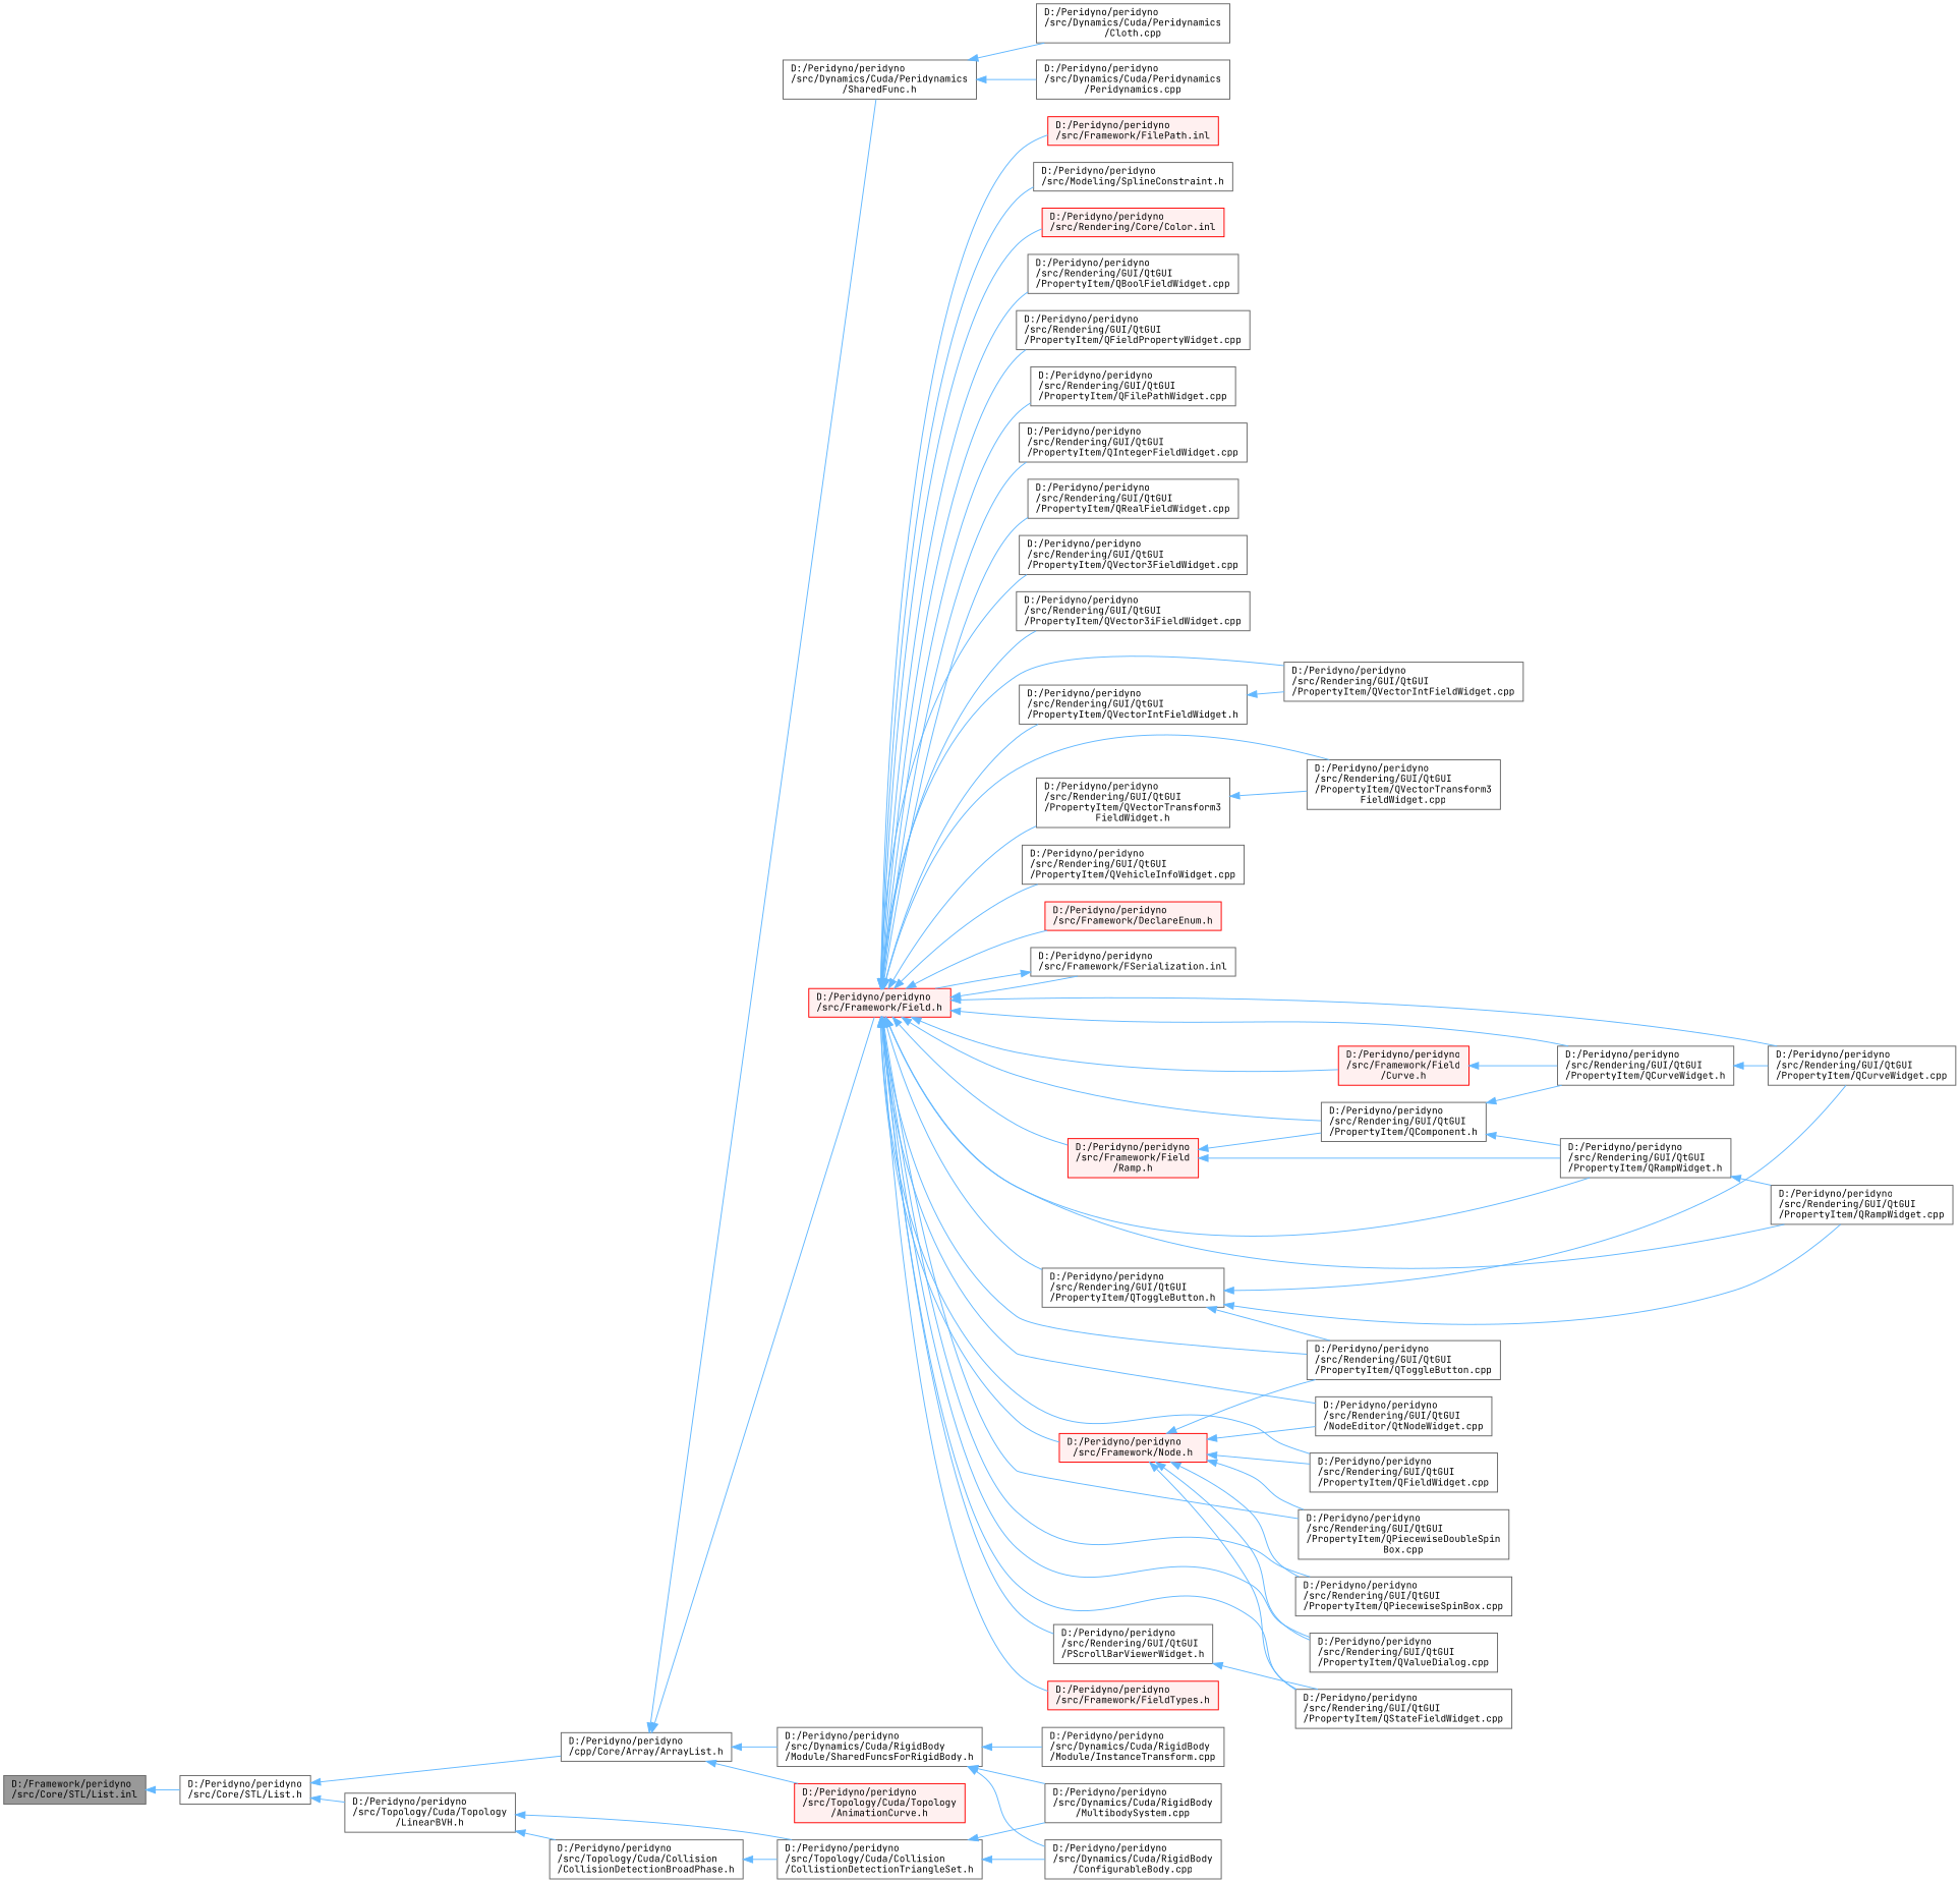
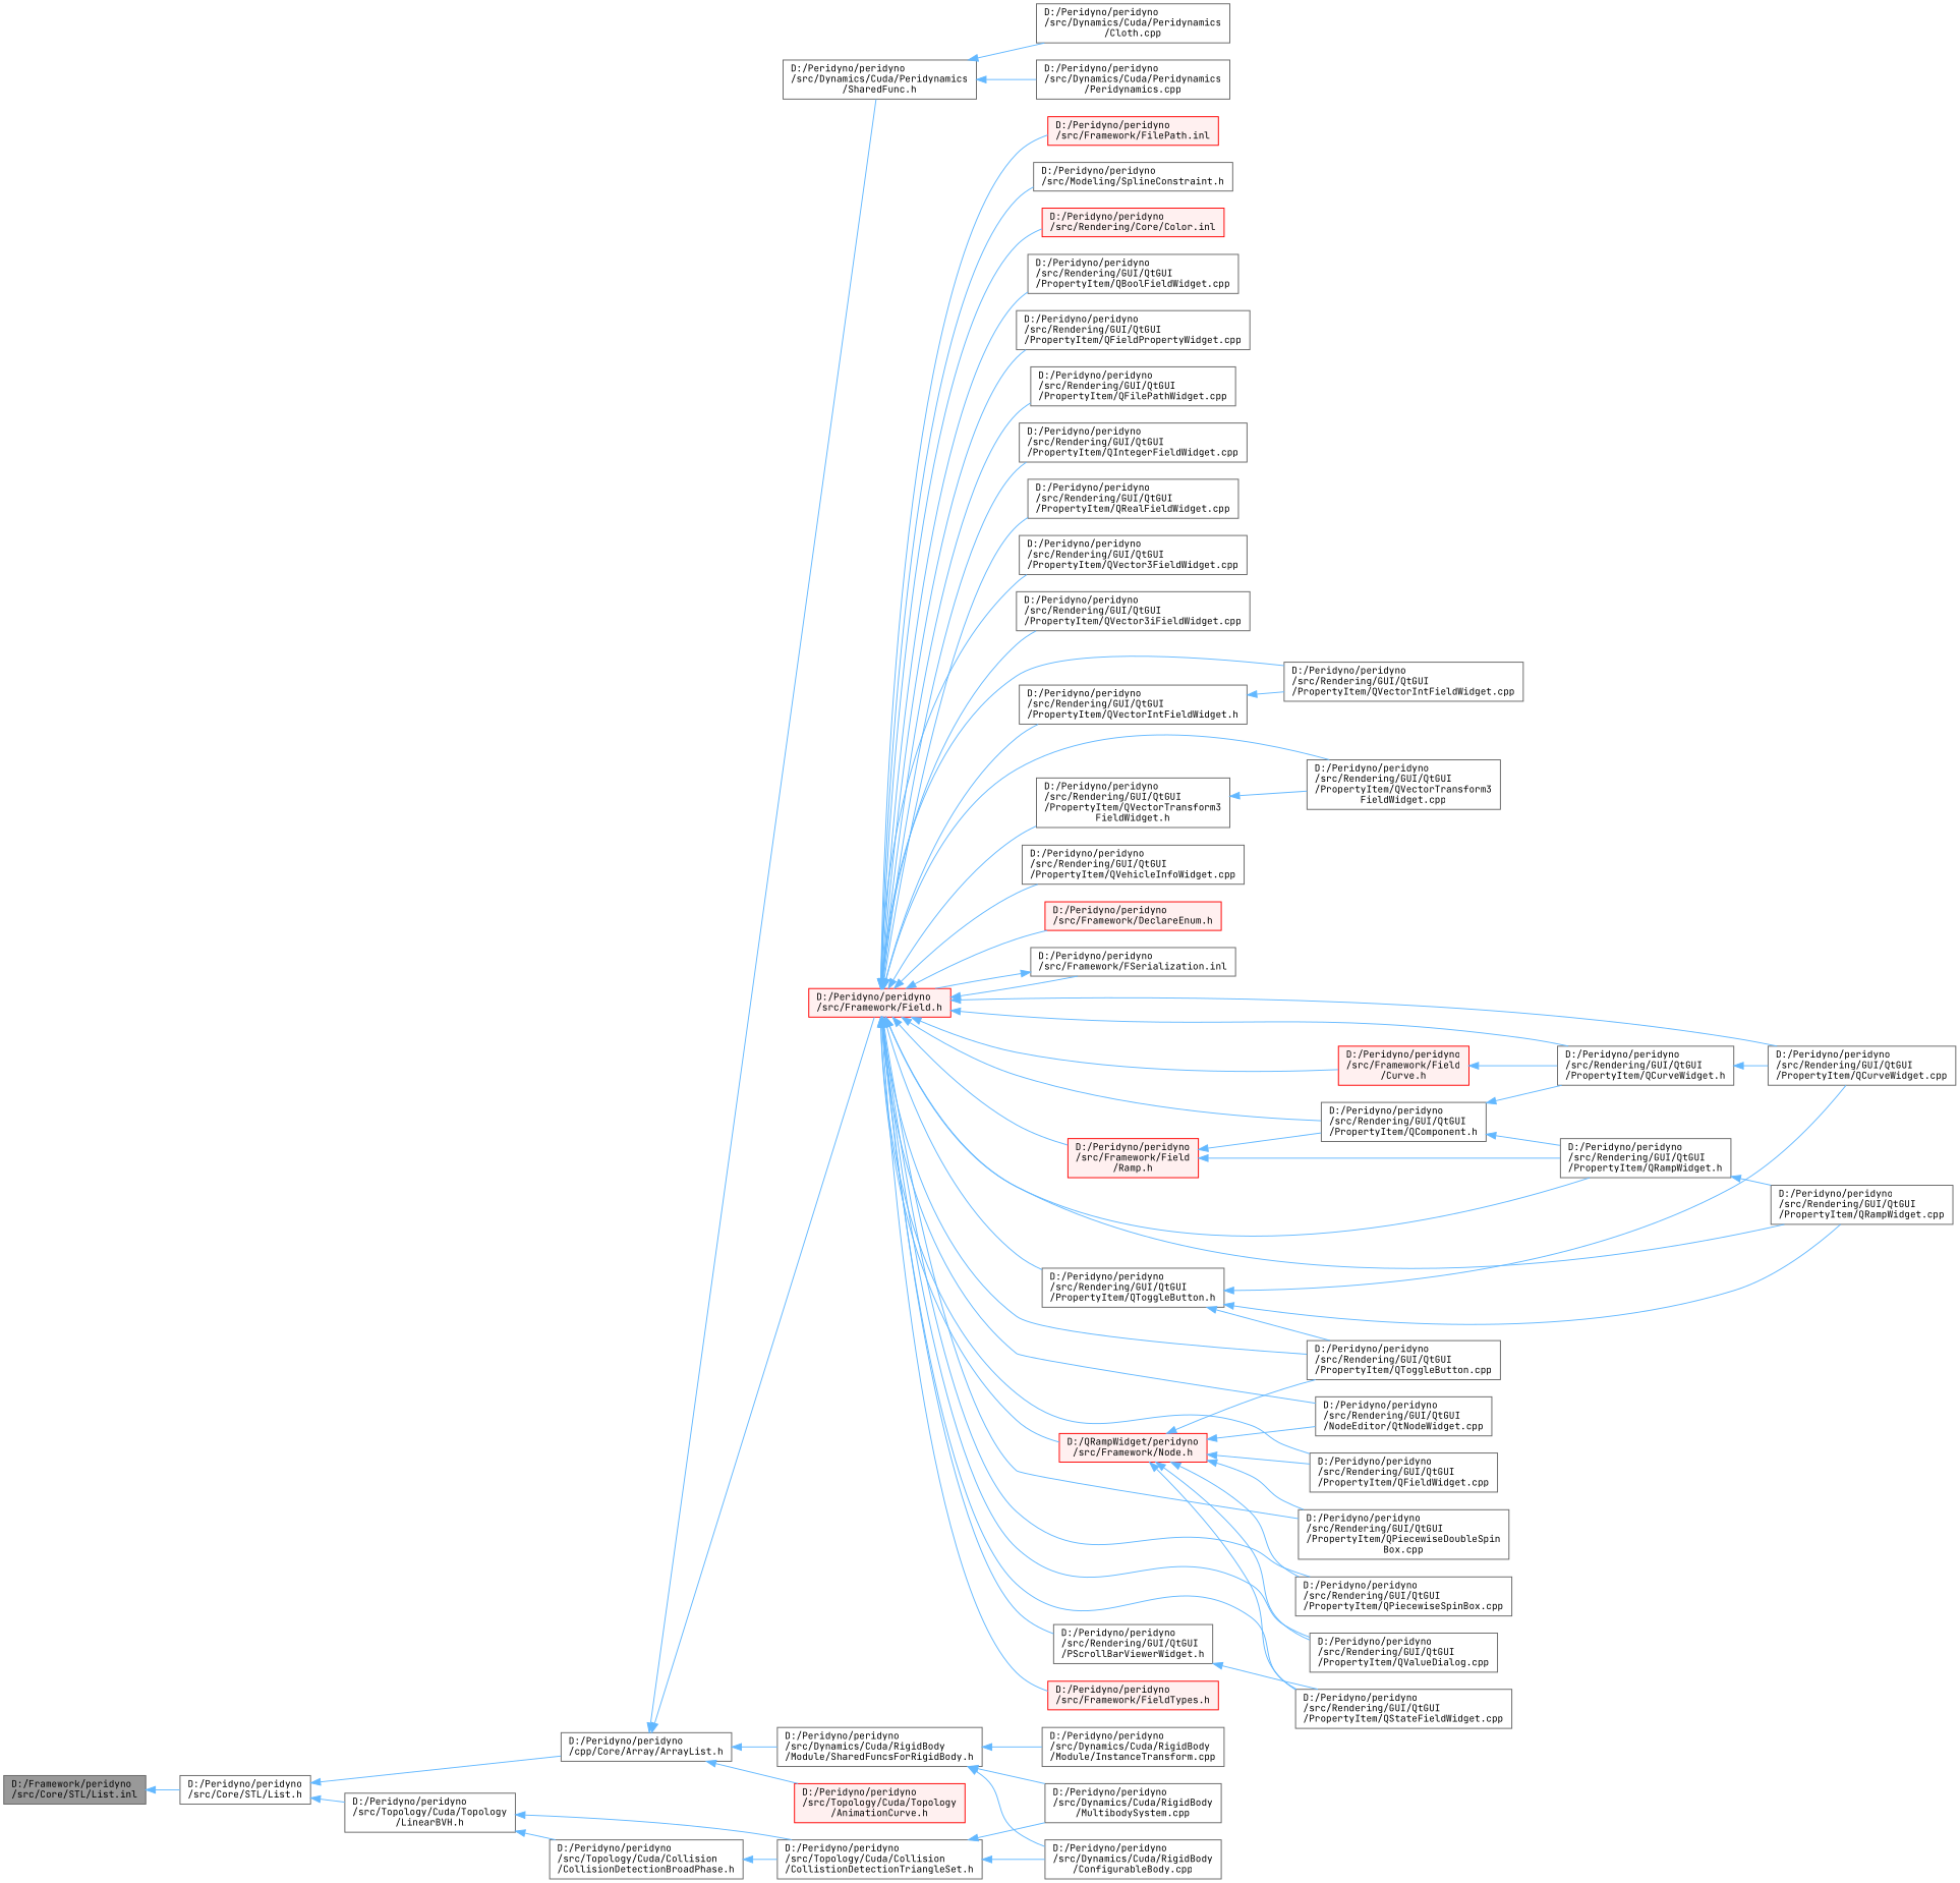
  digraph {
    fontname="JetBrains Mono"
    rankdir=LR
    node [color=grey40 fillcolor=white fontname="JetBrains Mono" fontsize=10 shape=box style=filled]
    edge [color=steelblue1 dir=back fontname="JetBrains Mono" fontsize=10 labelfontname=Helvetica labelfontsize=10 style=solid]
    n1 [color=gray40 fillcolor=grey60 fontcolor=black height=0.2 label="D:/Framework/peridyno\l/src/Core/STL/List.inl" width=0.4]
    n2 [height=0.2 label="D:/Peridyno/peridyno\l/src/Core/STL/List.h" width=0.4]
    n3 [height=0.2 label="D:/Peridyno/peridyno\l/cpp/Core/Array/ArrayList.h" width=0.4]
    n4 [height=0.2 label="D:/Peridyno/peridyno\l/src/Topology/Cuda/Topology\l/LinearBVH.h" width=0.4]
    n5 [height=0.2 label="D:/Peridyno/peridyno\l/src/Dynamics/Cuda/Peridynamics\l/SharedFunc.h" width=0.4]
    n6 [height=0.2 label="D:/Peridyno/peridyno\l/src/Dynamics/Cuda/RigidBody\l/Module/SharedFuncsForRigidBody.h" width=0.4]
    n7 [color=red fillcolor="#FFF0F0" height=0.2 label="D:/Peridyno/peridyno\l/src/Framework/Field.h" width=0.4]
    n8 [color=red fillcolor="#FFF0F0" height=0.2 label="D:/Peridyno/peridyno\l/src/Topology/Cuda/Topology\l/AnimationCurve.h" width=0.4]
    n9 [height=0.2 label="D:/Peridyno/peridyno\l/src/Topology/Cuda/Collision\l/CollisionDetectionBroadPhase.h" width=0.4]
    n10 [height=0.2 label="D:/Peridyno/peridyno\l/src/Topology/Cuda/Collision\l/CollistionDetectionTriangleSet.h" width=0.4]
    n11 [height=0.2 label="D:/Peridyno/peridyno\l/src/Dynamics/Cuda/Peridynamics\l/Cloth.cpp" width=0.4]
    n12 [height=0.2 label="D:/Peridyno/peridyno\l/src/Dynamics/Cuda/Peridynamics\l/Peridynamics.cpp" width=0.4]
    n13 [height=0.2 label="D:/Peridyno/peridyno\l/src/Dynamics/Cuda/RigidBody\l/ConfigurableBody.cpp" width=0.4]
    n14 [height=0.2 label="D:/Peridyno/peridyno\l/src/Dynamics/Cuda/RigidBody\l/Module/InstanceTransform.cpp" width=0.4]
    n15 [height=0.2 label="D:/Peridyno/peridyno\l/src/Dynamics/Cuda/RigidBody\l/MultibodySystem.cpp" width=0.4]
    n16 [color=red fillcolor="#FFF0F0" height=0.2 label="D:/Peridyno/peridyno\l/src/Framework/DeclareEnum.h" width=0.4]
    n17 [height=0.2 label="D:/Peridyno/peridyno\l/src/Framework/FSerialization.inl" width=0.4]
    n18 [color=red fillcolor="#FFF0F0" height=0.2 label="D:/Peridyno/peridyno\l/src/Framework/Field\l/Curve.h" width=0.4]
    n19 [height=0.2 label="D:/Peridyno/peridyno\l/src/Rendering/GUI/QtGUI\l/PropertyItem/QCurveWidget.h" width=0.4]
    n20 [height=0.2 label="D:/Peridyno/peridyno\l/src/Rendering/GUI/QtGUI\l/PropertyItem/QCurveWidget.cpp" width=0.4]
    n21 [color=red fillcolor="#FFF0F0" height=0.2 label="D:/Peridyno/peridyno\l/src/Framework/Field\l/Ramp.h" width=0.4]
    n22 [height=0.2 label="D:/Peridyno/peridyno\l/src/Rendering/GUI/QtGUI\l/PropertyItem/QComponent.h" width=0.4]
    n23 [height=0.2 label="D:/Peridyno/peridyno\l/src/Rendering/GUI/QtGUI\l/PropertyItem/QRampWidget.h" width=0.4]
    n24 [height=0.2 label="D:/Peridyno/peridyno\l/src/Rendering/GUI/QtGUI\l/PropertyItem/QRampWidget.cpp" width=0.4]
    n25 [color=red fillcolor="#FFF0F0" height=0.2 label="D:/Peridyno/peridyno\l/src/Framework/FieldTypes.h" width=0.4]
    n26 [color=red fillcolor="#FFF0F0" height=0.2 label="D:/Peridyno/peridyno\l/src/Framework/FilePath.inl" width=0.4]
-   n27 [color=red fillcolor="#FFF0F0" height=0.2 label="D:/Peridyno/peridyno\l/src/Framework/Node.h" width=0.4]
+   n27 [color=red fillcolor="#FFF0F0" height=0.2 label="D:/QRampWidget/peridyno\l/src/Framework/Node.h" width=0.4]
    n28 [height=0.2 label="D:/Peridyno/peridyno\l/src/Rendering/GUI/QtGUI\l/NodeEditor/QtNodeWidget.cpp" width=0.4]
    n29 [height=0.2 label="D:/Peridyno/peridyno\l/src/Rendering/GUI/QtGUI\l/PropertyItem/QFieldWidget.cpp" width=0.4]
    n30 [height=0.2 label="D:/Peridyno/peridyno\l/src/Rendering/GUI/QtGUI\l/PropertyItem/QPiecewiseDoubleSpin\lBox.cpp" width=0.4]
    n31 [height=0.2 label="D:/Peridyno/peridyno\l/src/Rendering/GUI/QtGUI\l/PropertyItem/QPiecewiseSpinBox.cpp" width=0.4]
    n32 [height=0.2 label="D:/Peridyno/peridyno\l/src/Rendering/GUI/QtGUI\l/PropertyItem/QStateFieldWidget.cpp" width=0.4]
    n33 [height=0.2 label="D:/Peridyno/peridyno\l/src/Rendering/GUI/QtGUI\l/PropertyItem/QToggleButton.cpp" width=0.4]
    n34 [height=0.2 label="D:/Peridyno/peridyno\l/src/Rendering/GUI/QtGUI\l/PropertyItem/QValueDialog.cpp" width=0.4]
    n35 [height=0.2 label="D:/Peridyno/peridyno\l/src/Modeling/SplineConstraint.h" width=0.4]
    n36 [color=red fillcolor="#FFF0F0" height=0.2 label="D:/Peridyno/peridyno\l/src/Rendering/Core/Color.inl" width=0.4]
    n37 [height=0.2 label="D:/Peridyno/peridyno\l/src/Rendering/GUI/QtGUI\l/PScrollBarViewerWidget.h" width=0.4]
    n38 [height=0.2 label="D:/Peridyno/peridyno\l/src/Rendering/GUI/QtGUI\l/PropertyItem/QBoolFieldWidget.cpp" width=0.4]
    n39 [height=0.2 label="D:/Peridyno/peridyno\l/src/Rendering/GUI/QtGUI\l/PropertyItem/QFieldPropertyWidget.cpp" width=0.4]
    n40 [height=0.2 label="D:/Peridyno/peridyno\l/src/Rendering/GUI/QtGUI\l/PropertyItem/QFilePathWidget.cpp" width=0.4]
    n41 [height=0.2 label="D:/Peridyno/peridyno\l/src/Rendering/GUI/QtGUI\l/PropertyItem/QIntegerFieldWidget.cpp" width=0.4]
    n42 [height=0.2 label="D:/Peridyno/peridyno\l/src/Rendering/GUI/QtGUI\l/PropertyItem/QRealFieldWidget.cpp" width=0.4]
    n43 [height=0.2 label="D:/Peridyno/peridyno\l/src/Rendering/GUI/QtGUI\l/PropertyItem/QToggleButton.h" width=0.4]
    n44 [height=0.2 label="D:/Peridyno/peridyno\l/src/Rendering/GUI/QtGUI\l/PropertyItem/QVector3FieldWidget.cpp" width=0.4]
    n45 [height=0.2 label="D:/Peridyno/peridyno\l/src/Rendering/GUI/QtGUI\l/PropertyItem/QVector3iFieldWidget.cpp" width=0.4]
    n46 [height=0.2 label="D:/Peridyno/peridyno\l/src/Rendering/GUI/QtGUI\l/PropertyItem/QVectorIntFieldWidget.cpp" width=0.4]
    n47 [height=0.2 label="D:/Peridyno/peridyno\l/src/Rendering/GUI/QtGUI\l/PropertyItem/QVectorIntFieldWidget.h" width=0.4]
    n48 [height=0.2 label="D:/Peridyno/peridyno\l/src/Rendering/GUI/QtGUI\l/PropertyItem/QVectorTransform3\lFieldWidget.cpp" width=0.4]
    n49 [height=0.2 label="D:/Peridyno/peridyno\l/src/Rendering/GUI/QtGUI\l/PropertyItem/QVectorTransform3\lFieldWidget.h" width=0.4]
    n50 [height=0.2 label="D:/Peridyno/peridyno\l/src/Rendering/GUI/QtGUI\l/PropertyItem/QVehicleInfoWidget.cpp" width=0.4]
    n1 -> n2
    n2 -> n3
    n2 -> n4
    n3 -> n5
    n3 -> n6
    n3 -> n7
    n3 -> n8
    n4 -> n9
    n4 -> n10
    n5 -> n11
    n5 -> n12
    n6 -> n13
    n6 -> n14
    n6 -> n15
    n7 -> n16
    n7 -> n17
    n7 -> n18
    n7 -> n19
    n7 -> n20
    n7 -> n21
    n7 -> n22
    n7 -> n23
    n7 -> n24
    n7 -> n25
    n7 -> n26
    n7 -> n27
    n7 -> n28
    n7 -> n29
    n7 -> n30
    n7 -> n31
    n7 -> n32
    n7 -> n33
    n7 -> n34
    n7 -> n35
    n7 -> n36
    n7 -> n37
    n7 -> n38
    n7 -> n39
    n7 -> n40
    n7 -> n41
    n7 -> n42
    n7 -> n43
    n7 -> n44
    n7 -> n45
    n7 -> n46
    n7 -> n47
    n7 -> n48
    n7 -> n49
    n7 -> n50
    n9 -> n10
    n10 -> n13
    n10 -> n15
    n17 -> n7
    n18 -> n19
    n19 -> n20
    n21 -> n22
    n21 -> n23
    n22 -> n19
    n22 -> n23
    n23 -> n24
    n27 -> n28
    n27 -> n29
    n27 -> n30
    n27 -> n31
    n27 -> n32
    n27 -> n33
    n27 -> n34
    n37 -> n32
    n43 -> n20
    n43 -> n24
    n43 -> n33
    n47 -> n46
    n49 -> n48
  }
